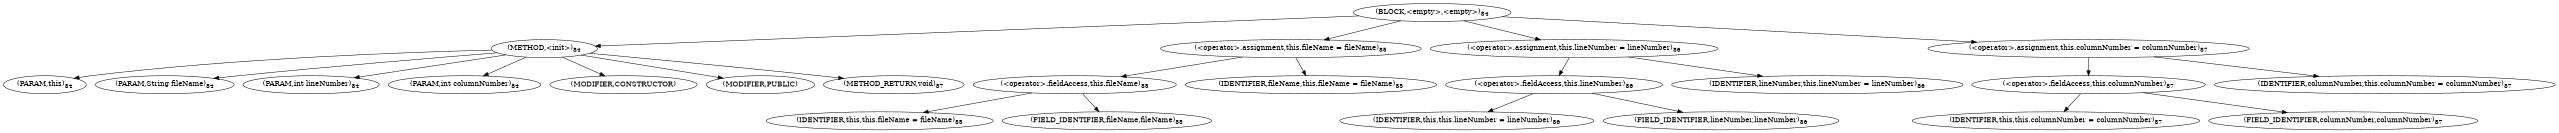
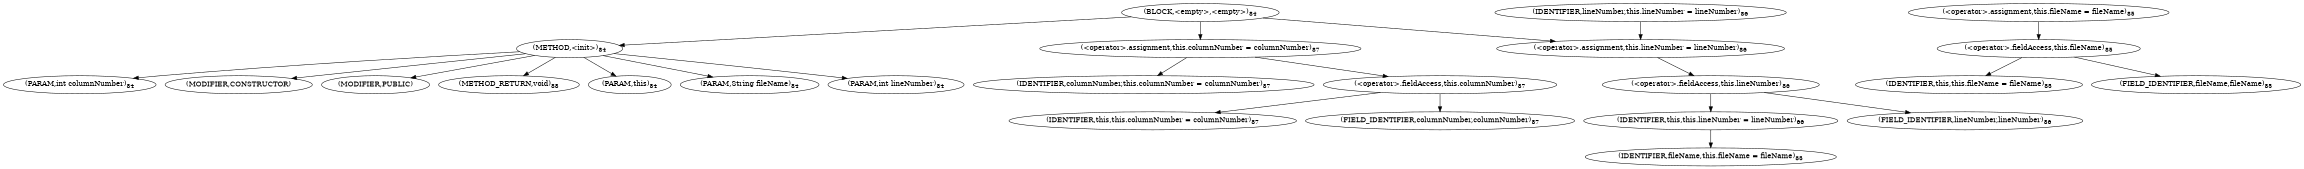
  digraph {
    n1 [label=<(METHOD,&lt;init&gt;)<SUB>84</SUB>>]
    n2 [label=<(PARAM,this)<SUB>84</SUB>>]
    n3 [label=<(PARAM,String fileName)<SUB>84</SUB>>]
    n4 [label=<(PARAM,int lineNumber)<SUB>84</SUB>>]
    n5 [label=<(PARAM,int columnNumber)<SUB>84</SUB>>]
    n6 [label=<(MODIFIER,CONSTRUCTOR)>]
    n7 [label=<(MODIFIER,PUBLIC)>]
-   n8 [label=<(METHOD_RETURN,void)<SUB>87</SUB>>]
+   n8 [label=<(METHOD_RETURN,void)<SUB>88</SUB>>]
    n9 [label=<(BLOCK,&lt;empty&gt;,&lt;empty&gt;)<SUB>84</SUB>>]
    n10 [label=<(&lt;operator&gt;.assignment,this.fileName = fileName)<SUB>85</SUB>>]
    n11 [label=<(&lt;operator&gt;.assignment,this.lineNumber = lineNumber)<SUB>86</SUB>>]
    n12 [label=<(&lt;operator&gt;.assignment,this.columnNumber = columnNumber)<SUB>87</SUB>>]
    n13 [label=<(&lt;operator&gt;.fieldAccess,this.fileName)<SUB>85</SUB>>]
    n14 [label=<(IDENTIFIER,fileName,this.fileName = fileName)<SUB>85</SUB>>]
    n15 [label=<(&lt;operator&gt;.fieldAccess,this.lineNumber)<SUB>86</SUB>>]
    n16 [label=<(IDENTIFIER,lineNumber,this.lineNumber = lineNumber)<SUB>86</SUB>>]
    n17 [label=<(&lt;operator&gt;.fieldAccess,this.columnNumber)<SUB>87</SUB>>]
    n18 [label=<(IDENTIFIER,columnNumber,this.columnNumber = columnNumber)<SUB>87</SUB>>]
    n19 [label=<(IDENTIFIER,this,this.fileName = fileName)<SUB>85</SUB>>]
    n20 [label=<(FIELD_IDENTIFIER,fileName,fileName)<SUB>85</SUB>>]
-   n21 [label=<(IDENTIFIER,this,this.lineNumber = lineNumber)<SUB>86</SUB>>]
+   n21 [label=<(IDENTIFIER,this,this.lineNumber = lineNumber)<SUB>66</SUB>>]
    n22 [label=<(FIELD_IDENTIFIER,lineNumber,lineNumber)<SUB>86</SUB>>]
    n23 [label=<(IDENTIFIER,this,this.columnNumber = columnNumber)<SUB>87</SUB>>]
    n24 [label=<(FIELD_IDENTIFIER,columnNumber,columnNumber)<SUB>87</SUB>>]
    n1 -> n2
    n1 -> n3
    n1 -> n4
    n1 -> n5
    n1 -> n6
    n1 -> n7
    n1 -> n8
    n9 -> n1
-   n9 -> n10
    n9 -> n11
    n9 -> n12
    n10 -> n13
-   n10 -> n14
+   n21 -> n14
    n11 -> n15
-   n11 -> n16
+   n16 -> n11
    n12 -> n17
    n12 -> n18
    n13 -> n19
    n13 -> n20
    n15 -> n21
    n15 -> n22
    n17 -> n23
    n17 -> n24
  }
